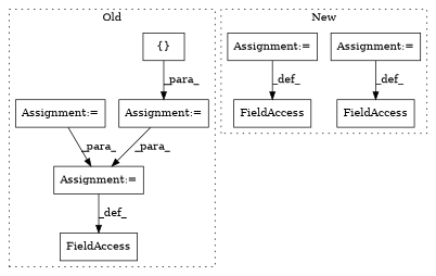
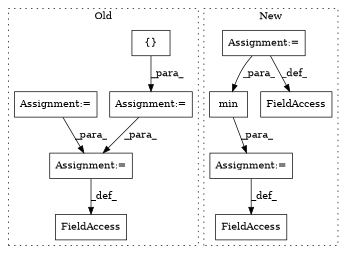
  digraph {
    node [a=7 l=1 shape=box]
    n1 [a=4 l="1,1" label="{}" s="1551,1556"]
    n2 [label="Assignment:=" s=1519]
    n3 [l=2 label="Assignment:=" s=1660]
    n4 [label="Assignment:=" s=1578]
    n5 [a=22 l=6 label=FieldAccess s=1689]
+   n6 [a=32 l="4,1" label=min s="1771,1818"]
    n7 [label="Assignment:=" s=1770]
    n8 [l=2 label="Assignment:=" s=1748]
    n9 [a=22 l=6 label=FieldAccess s=1764]
    n10 [a=22 l=6 label=FieldAccess s=1953]
    subgraph cluster_1 {
      label=Old
      style=dotted
      n1
      n2
      n3
      n4
      n5
    }
    subgraph cluster_2 {
      label=New
      style=dotted
+     n6
      n7
      n8
      n9
      n10
    }
    n1 -> n2 [label=_para_]
    n2 -> n3 [label=_para_]
    n3 -> n5 [label=_def_]
    n4 -> n3 [label=_para_]
+   n6 -> n7 [label=_para_]
    n7 -> n9 [label=_def_]
+   n8 -> n6 [label=_para_]
    n8 -> n10 [label=_def_]
  }
